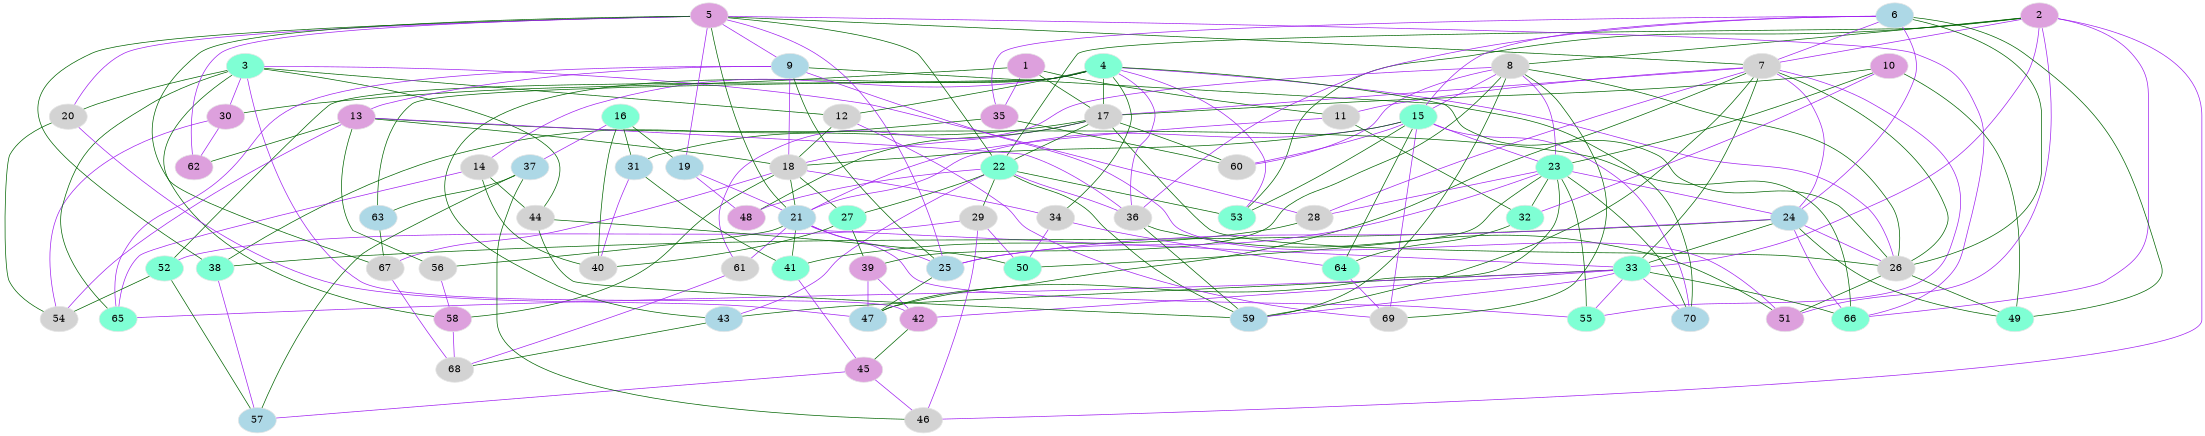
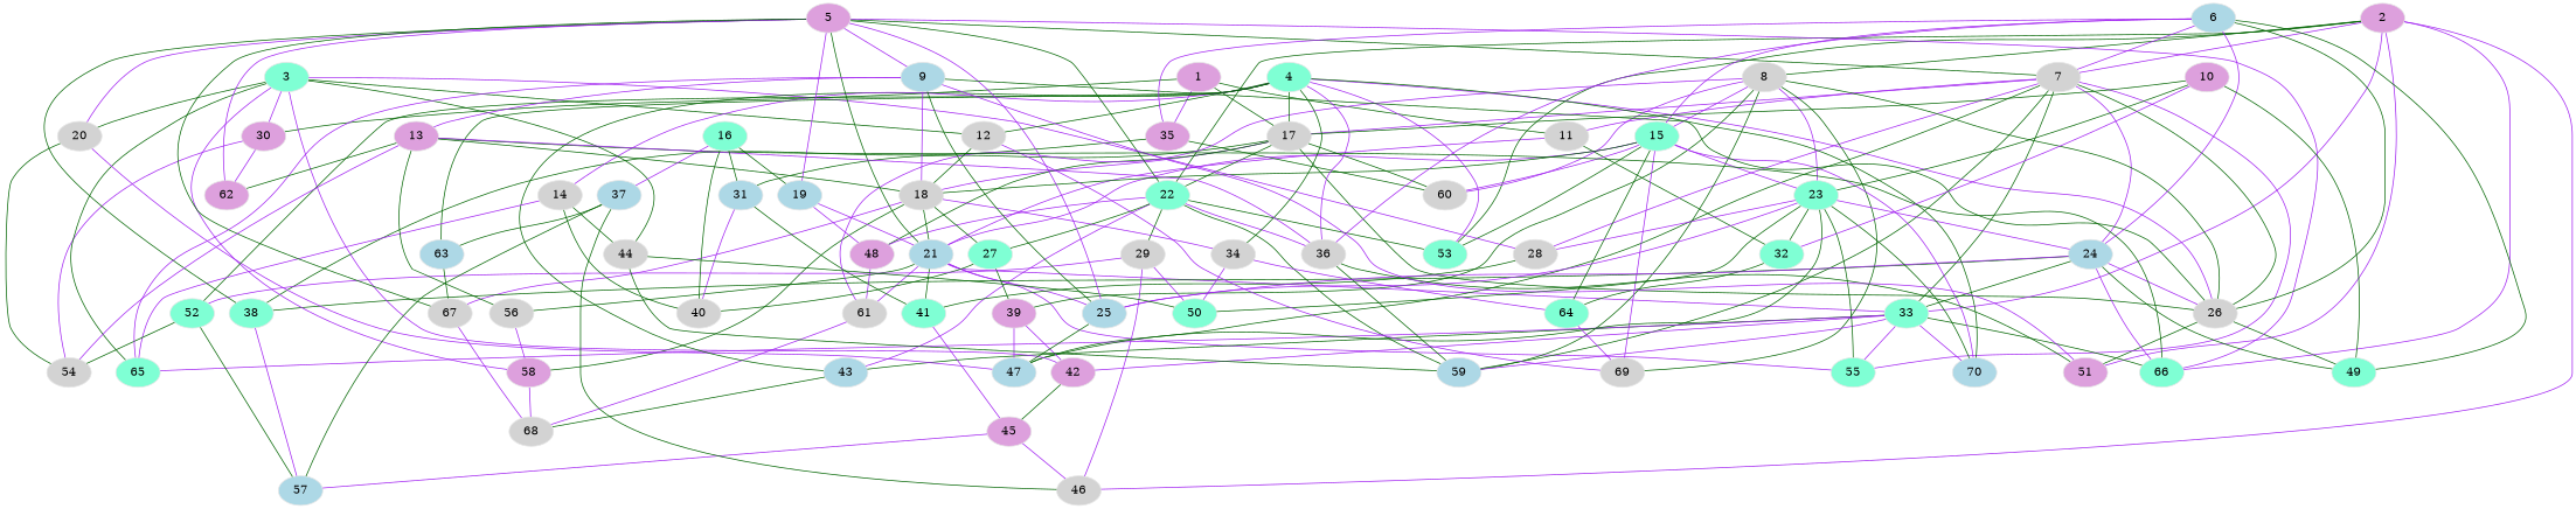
  graph {
    node [color=gray90 fillcolor=lightgrey style=filled]
    edge [color=darkgreen weight=1.0]
    1 [fillcolor=plum]
    11
    17
    30 [fillcolor=plum]
    35 [fillcolor=plum]
    21 [fillcolor=lightblue]
    32 [fillcolor=aquamarine]
    22 [fillcolor=aquamarine]
    26
    60
    18
    31 [fillcolor=lightblue]
    48 [fillcolor=plum]
    62 [fillcolor=plum]
    54
    38 [fillcolor=aquamarine]
    2 [fillcolor=plum]
    7
    8
    33 [fillcolor=aquamarine]
    46
    51 [fillcolor=plum]
    53 [fillcolor=aquamarine]
    66 [fillcolor=aquamarine]
    28
    24 [fillcolor=lightblue]
    47 [fillcolor=lightblue]
    55 [fillcolor=aquamarine]
    59 [fillcolor=lightblue]
    15 [fillcolor=aquamarine]
    23 [fillcolor=aquamarine]
    39 [fillcolor=plum]
    61
    69
    36
    43 [fillcolor=lightblue]
    27 [fillcolor=aquamarine]
    29
    42 [fillcolor=plum]
    65 [fillcolor=aquamarine]
    70 [fillcolor=lightblue]
    3 [fillcolor=aquamarine]
    12
    20
    44
    58 [fillcolor=plum]
    41 [fillcolor=aquamarine]
    45 [fillcolor=plum]
    50 [fillcolor=aquamarine]
    68
    4 [fillcolor=aquamarine]
    14
    34
    52 [fillcolor=aquamarine]
    63 [fillcolor=lightblue]
    40
    49 [fillcolor=aquamarine]
    64 [fillcolor=aquamarine]
    57 [fillcolor=lightblue]
    67
    5 [fillcolor=plum]
    9 [fillcolor=lightblue]
    19 [fillcolor=lightblue]
    25 [fillcolor=lightblue]
    13 [fillcolor=plum]
    56
    6 [fillcolor=lightblue]
    10 [fillcolor=plum]
    16 [fillcolor=aquamarine]
    37 [fillcolor=lightblue]
    1 -- 11
    1 -- 17
    1 -- 30
    1 -- 35 [color=purple]
    11 -- 21 [color=purple]
    11 -- 32
    17 -- 22
    17 -- 26
    17 -- 60
    17 -- 18 [color=purple]
    17 -- 31
    17 -- 48
    30 -- 62 [color=purple]
    30 -- 54 [color=purple]
    35 -- 60
    35 -- 38
    21 -- 33 [color=purple]
    21 -- 55 [color=purple]
    21 -- 61 [color=purple]
    21 -- 41
    21 -- 25 [color=purple weight=2.0]
    21 -- 56
    32 -- 64
    22 -- 48 [color=purple]
    22 -- 53
    22 -- 59
    22 -- 36 [color=purple]
    22 -- 43 [color=purple]
    22 -- 27
    22 -- 29
    26 -- 51
    26 -- 49
    18 -- 21
    18 -- 27
    18 -- 58
    18 -- 34 [color=purple]
    18 -- 67 [color=purple]
    31 -- 41
    31 -- 40 [color=purple]
+   48 -- 61 [color=purple]
    38 -- 57 [color=purple]
    2 -- 22
    2 -- 7 [color=purple]
    2 -- 8
    2 -- 33 [color=purple]
    2 -- 46 [color=purple]
    2 -- 51 [color=purple]
    2 -- 53
    2 -- 66 [color=purple]
    7 -- 11 [color=purple]
    7 -- 17 [color=purple]
    7 -- 26
    7 -- 33
    7 -- 28 [color=purple]
    7 -- 24 [color=purple]
    7 -- 47
    7 -- 55 [color=purple]
    7 -- 59
    8 -- 26
    8 -- 60 [color=purple]
    8 -- 59
    8 -- 15 [color=purple weight=2.0]
    8 -- 23 [color=purple]
    8 -- 39
    8 -- 61 [color=purple]
    8 -- 69
    33 -- 66 [weight=2.0]
    33 -- 55 [color=purple]
    33 -- 59 [color=purple]
    33 -- 43
    33 -- 42 [color=purple]
    33 -- 65 [color=purple]
    33 -- 70 [color=purple]
    28 -- 41
    24 -- 26 [color=purple]
    24 -- 38
    24 -- 33
    24 -- 66 [color=purple]
    24 -- 49
    24 -- 25 [color=purple]
    15 -- 21 [color=purple]
    15 -- 60 [color=purple]
    15 -- 18
    15 -- 53
    15 -- 23 [color=purple weight=2.0]
    15 -- 69 [color=purple]
    15 -- 70 [color=purple]
    15 -- 64
    23 -- 32
    23 -- 28 [color=purple]
    23 -- 24 [color=purple]
    23 -- 47
    23 -- 55
    23 -- 70
    23 -- 50
    23 -- 25 [color=purple]
    39 -- 47 [color=purple]
    39 -- 42 [color=purple]
    61 -- 68 [color=purple]
    36 -- 51
    36 -- 59
    43 -- 68
    27 -- 39
    27 -- 40
    29 -- 46 [color=purple]
    29 -- 50 [color=purple]
    29 -- 52 [color=purple]
    42 -- 45
    3 -- 30 [color=purple]
    3 -- 28 [color=purple]
    3 -- 42 [color=purple]
    3 -- 65
    3 -- 12
    3 -- 20
    3 -- 44
-   3 -- 58
+   3 -- 58 [color=purple]
    12 -- 18
    12 -- 69 [color=purple]
    20 -- 54
    20 -- 47 [color=purple]
    44 -- 59
    44 -- 50
    58 -- 68 [color=purple]
    41 -- 45 [color=purple]
    45 -- 46 [color=purple]
    45 -- 57 [color=purple]
    4 -- 17
    4 -- 26 [color=purple]
    4 -- 53 [color=purple]
    4 -- 36 [color=purple]
    4 -- 43
    4 -- 70
    4 -- 12
    4 -- 14 [color=purple]
    4 -- 34
    4 -- 52
    4 -- 63 [weight=2.0]
    14 -- 65 [color=purple]
    14 -- 44
    14 -- 40
    34 -- 50 [color=purple]
    34 -- 64 [color=purple]
    52 -- 54
    52 -- 57
    63 -- 67
    64 -- 69 [color=purple]
    67 -- 68 [color=purple]
    5 -- 21
    5 -- 22
    5 -- 62 [color=purple weight=2.0]
    5 -- 38
    5 -- 7
    5 -- 66 [color=purple]
    5 -- 20 [color=purple]
    5 -- 67
    5 -- 9 [color=purple]
    5 -- 19 [color=purple]
    5 -- 25 [color=purple]
    9 -- 26 [weight=3.0]
    9 -- 18 [color=purple]
    9 -- 51 [color=purple]
    9 -- 65 [color=purple]
    9 -- 25 [weight=2.0]
    9 -- 13 [color=purple weight=3.0]
    19 -- 21 [color=purple]
    19 -- 48 [color=purple]
    25 -- 47
    13 -- 18
    13 -- 62
    13 -- 54 [color=purple]
    13 -- 66
    13 -- 36 [color=purple]
    13 -- 56 [weight=2.0]
    56 -- 58 [color=purple]
    6 -- 35 [color=purple]
    6 -- 26 [weight=2.0]
    6 -- 7 [color=purple]
    6 -- 24 [color=purple]
    6 -- 15 [color=purple]
    6 -- 36 [color=purple]
    6 -- 49
    10 -- 17
    10 -- 32 [color=purple]
    10 -- 23
    10 -- 49
    16 -- 31
    16 -- 40
    16 -- 19
    16 -- 37 [color=purple]
    37 -- 46
    37 -- 63
    37 -- 57
  }
